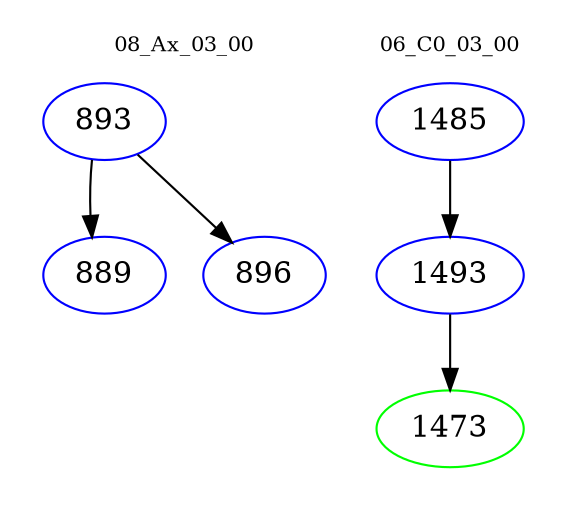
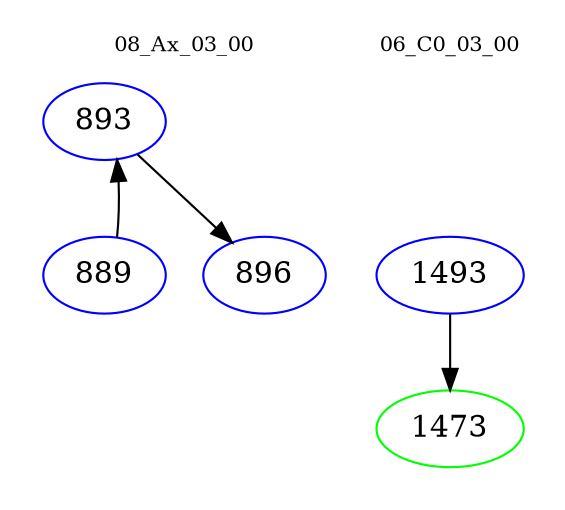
  digraph {
    node [color=blue]
    edge [color=black]
    n1 [label=893]
    n2 [label=889]
    n3 [label=896]
-   n4 [label=1485]
    n5 [color=green label=1473]
    n6 [label=1493]
    subgraph cluster_1 {
      color=white
      fontsize=10
      label="08_Ax_03_00"
      n1
      n2
      n3
    }
    subgraph cluster_2 {
      color=white
      fontsize=10
      label="06_C0_03_00"
-     n4
      n5
      n6
    }
-   n1 -> n2
+   n2 -> n1
    n1 -> n3
-   n4 -> n6
    n6 -> n5
  }
